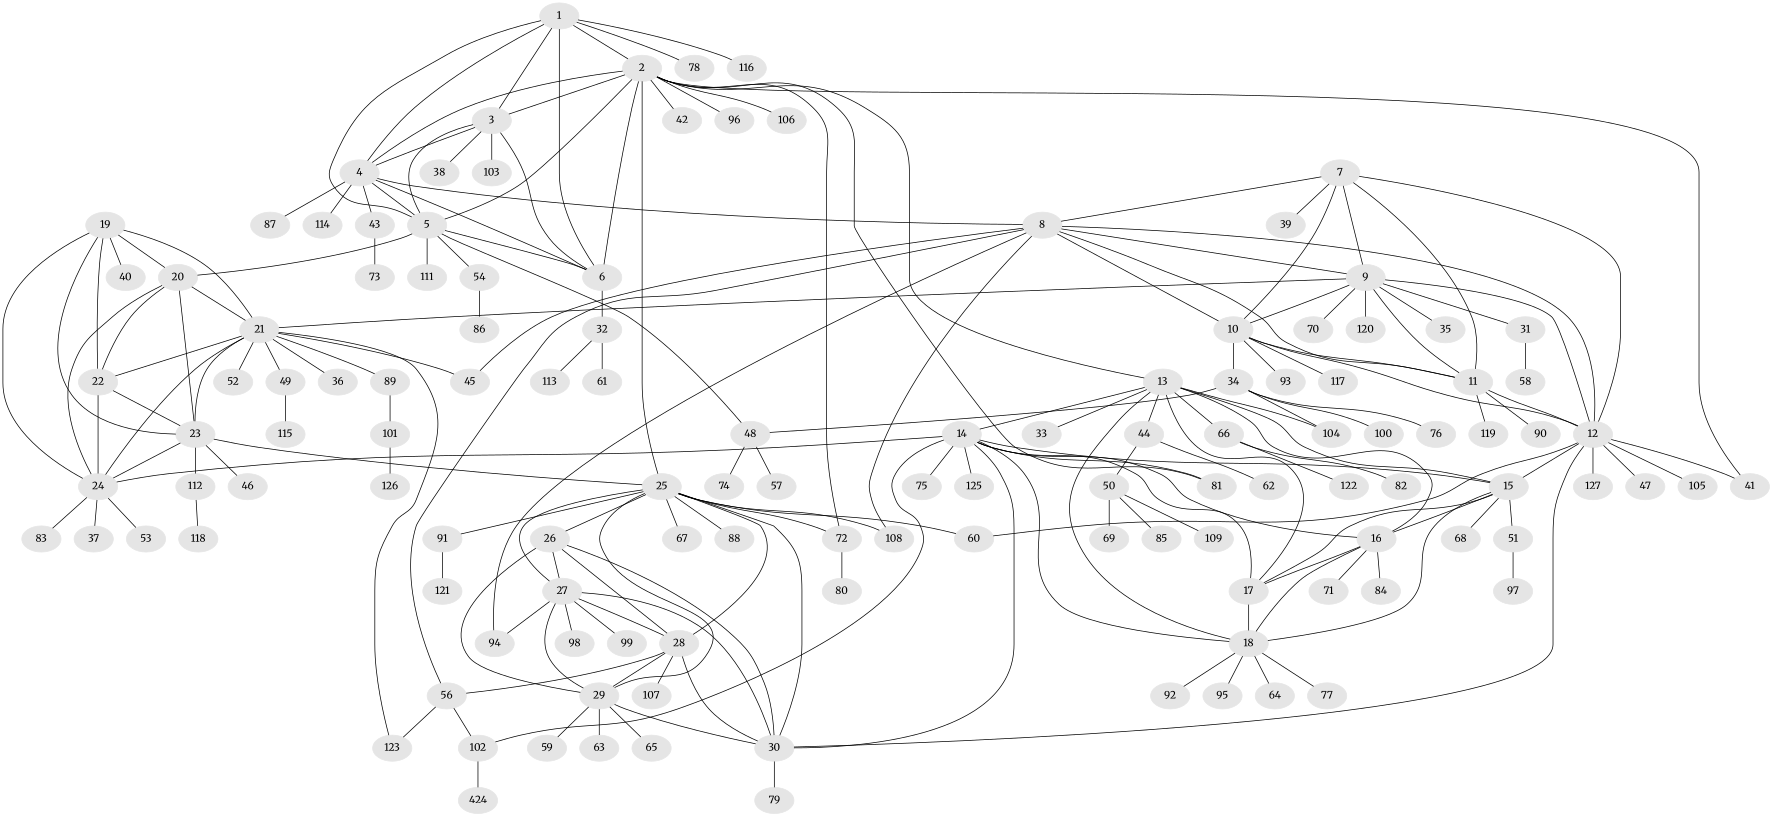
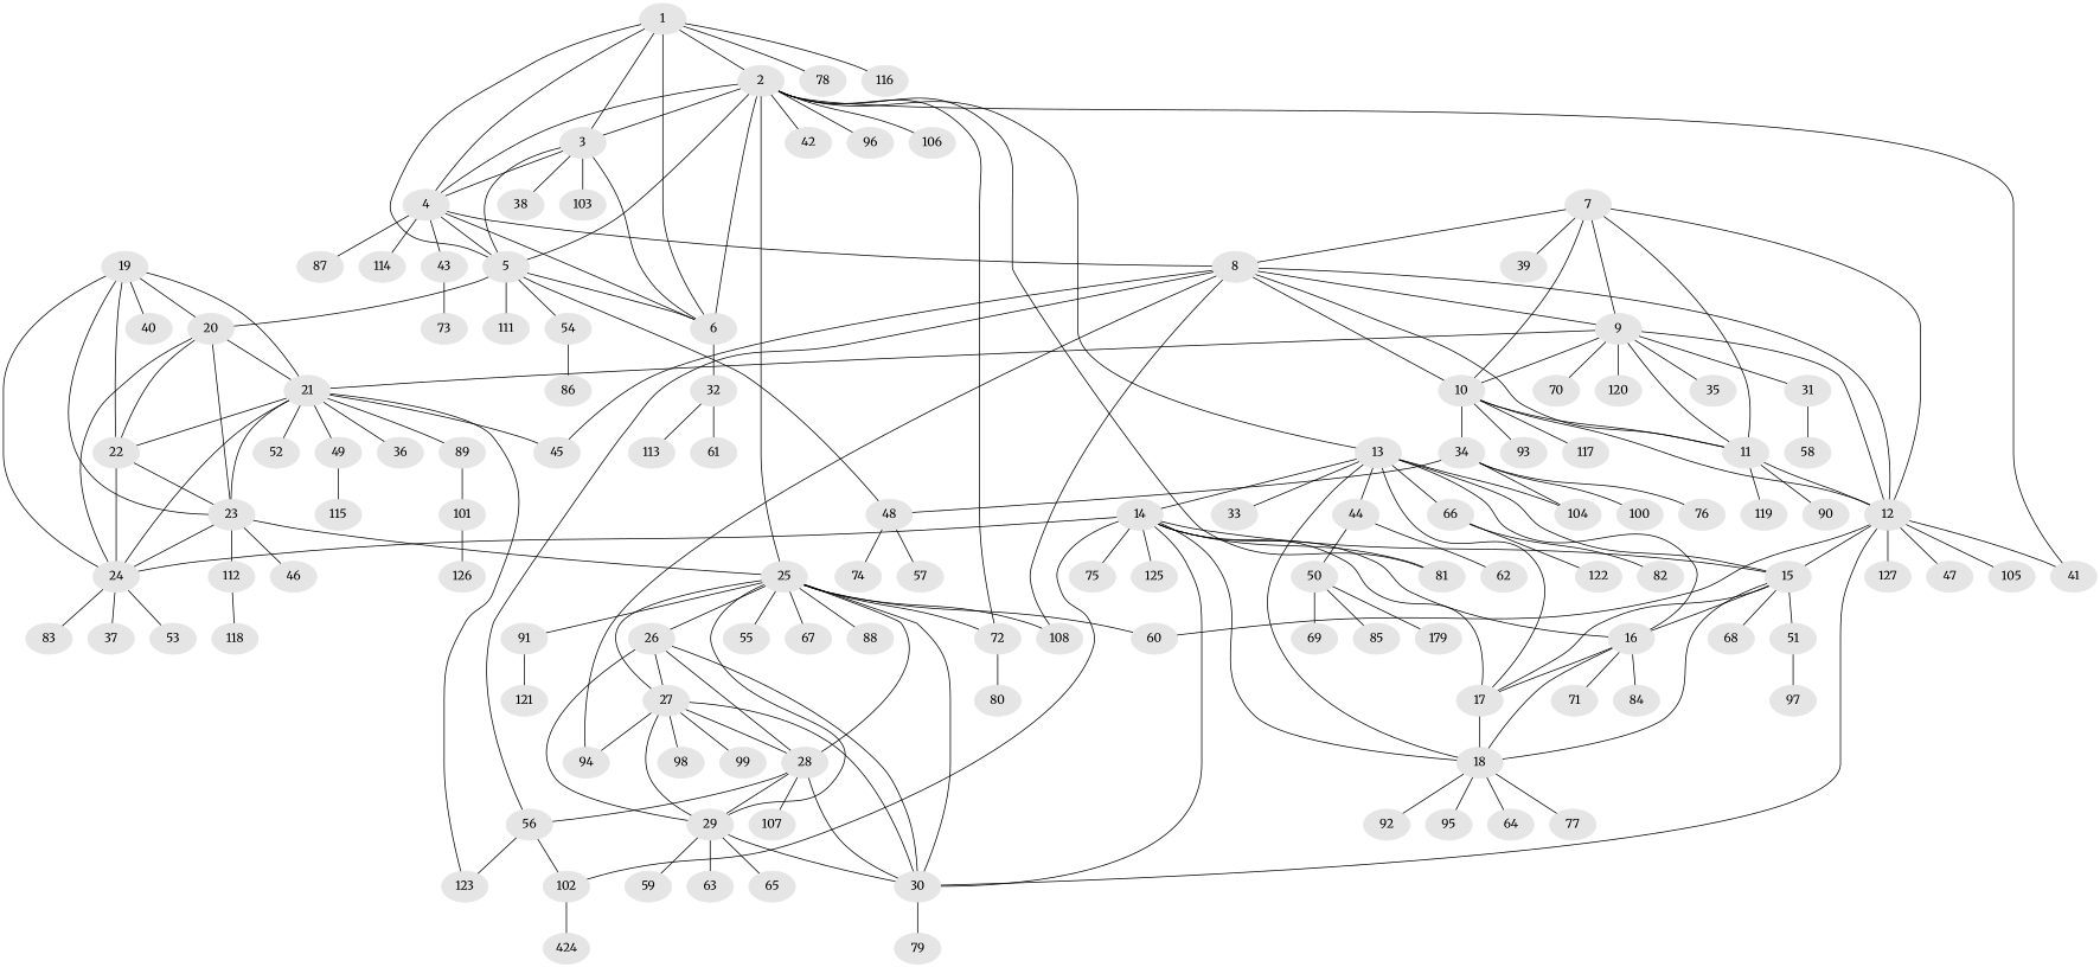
  graph {
    fontname=Merriweather
    node [color=gray90 fontname=Merriweather style=filled]
    edge [fontname=Merriweather]
    1
    2
    3
    4
    5
    6
    78
    116
    13
    25
    41
    42
    72
    81
    96
    106
    38
    103
    8
    43
    87
    114
    20
    48
    54
    111
    32
    15
    14
    16
    17
    18
    33
    44
    66
    104
    108
    30
    60
    26
    27
    28
    29
+   55
    67
    88
    91
    80
    9
    10
    11
    12
    45
    56
    94
    73
    21
    24
    22
    23
    57
    74
    86
    61
    113
    7
    39
    31
    35
    70
    120
    34
    93
    117
    90
    119
    47
    105
    127
    102
    123
    36
    49
    52
    89
    58
    76
    100
    51
    68
    79
    75
    125
    71
    84
    64
    77
    92
    95
    50
    62
    82
    122
    37
    53
    83
    n107 [label=424]
    97
    19
    40
    46
    112
    115
    101
    118
    98
    99
    107
    59
    63
    65
    121
    69
    85
-   109
+   109 [label=179]
    126
    1 -- 2
    1 -- 3
    1 -- 4
    1 -- 5
    1 -- 6
    1 -- 78
    1 -- 116
    2 -- 3
    2 -- 4
    2 -- 5
    2 -- 6
    2 -- 13
    2 -- 25
    2 -- 41
    2 -- 42
    2 -- 72
    2 -- 81
    2 -- 96
    2 -- 106
    3 -- 4
    3 -- 5
    3 -- 6
    3 -- 38
    3 -- 103
    4 -- 5
    4 -- 6
    4 -- 8
    4 -- 43
    4 -- 87
    4 -- 114
    5 -- 6
    5 -- 20
    5 -- 48
    5 -- 54
    5 -- 111
    6 -- 32
    13 -- 15
    13 -- 14
    13 -- 16
    13 -- 17
    13 -- 18
    13 -- 33
    13 -- 44
    13 -- 66
    13 -- 104
    25 -- 72
    25 -- 108
    25 -- 30
    25 -- 60
    25 -- 26
    25 -- 27
    25 -- 28
    25 -- 29
+   25 -- 55
    25 -- 67
    25 -- 88
    25 -- 91
    72 -- 80
    8 -- 108
    8 -- 9
    8 -- 10
    8 -- 11
    8 -- 12
    8 -- 45
    8 -- 56
    8 -- 94
    43 -- 73
    20 -- 21
    20 -- 24
    20 -- 22
    20 -- 23
    48 -- 57
    48 -- 74
    54 -- 86
    32 -- 61
    32 -- 113
    15 -- 16
    15 -- 17
    15 -- 18
    15 -- 51
    15 -- 68
    14 -- 81
    14 -- 15
    14 -- 16
    14 -- 17
    14 -- 18
    14 -- 30
    14 -- 24
    14 -- 102
    14 -- 75
    14 -- 125
    16 -- 17
    16 -- 18
    16 -- 71
    16 -- 84
    17 -- 18
    18 -- 64
    18 -- 77
    18 -- 92
    18 -- 95
    44 -- 50
    44 -- 62
    66 -- 82
    66 -- 122
    30 -- 79
    26 -- 30
    26 -- 27
    26 -- 28
    26 -- 29
    27 -- 30
    27 -- 28
    27 -- 29
    27 -- 94
    27 -- 98
    27 -- 99
    28 -- 30
    28 -- 29
    28 -- 56
    28 -- 107
    29 -- 30
    29 -- 59
    29 -- 63
    29 -- 65
    91 -- 121
    9 -- 10
    9 -- 11
    9 -- 12
    9 -- 21
    9 -- 31
    9 -- 35
    9 -- 70
    9 -- 120
    10 -- 11
    10 -- 12
    10 -- 34
    10 -- 93
    10 -- 117
    11 -- 12
    11 -- 90
    11 -- 119
    12 -- 41
    12 -- 15
    12 -- 30
    12 -- 60
    12 -- 47
    12 -- 105
    12 -- 127
    56 -- 102
    56 -- 123
    21 -- 45
    21 -- 24
    21 -- 22
    21 -- 23
    21 -- 123
    21 -- 36
    21 -- 49
    21 -- 52
    21 -- 89
    24 -- 37
    24 -- 53
    24 -- 83
    22 -- 24
    22 -- 23
    23 -- 25
    23 -- 24
    23 -- 46
    23 -- 112
    7 -- 8
    7 -- 9
    7 -- 10
    7 -- 11
    7 -- 12
    7 -- 39
    31 -- 58
    34 -- 48
    34 -- 104
    34 -- 76
    34 -- 100
    102 -- n107
    49 -- 115
    89 -- 101
    51 -- 97
    50 -- 69
    50 -- 85
    50 -- 109
    19 -- 20
    19 -- 21
    19 -- 24
    19 -- 22
    19 -- 23
    19 -- 40
    112 -- 118
    101 -- 126
  }
